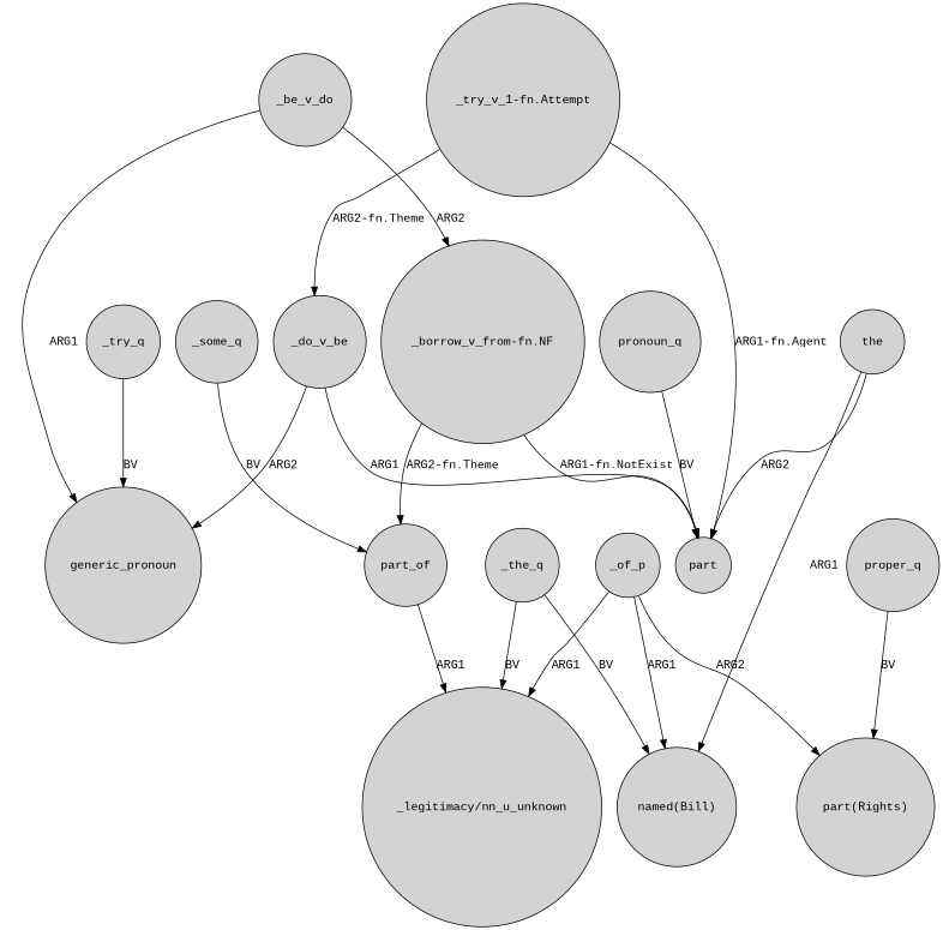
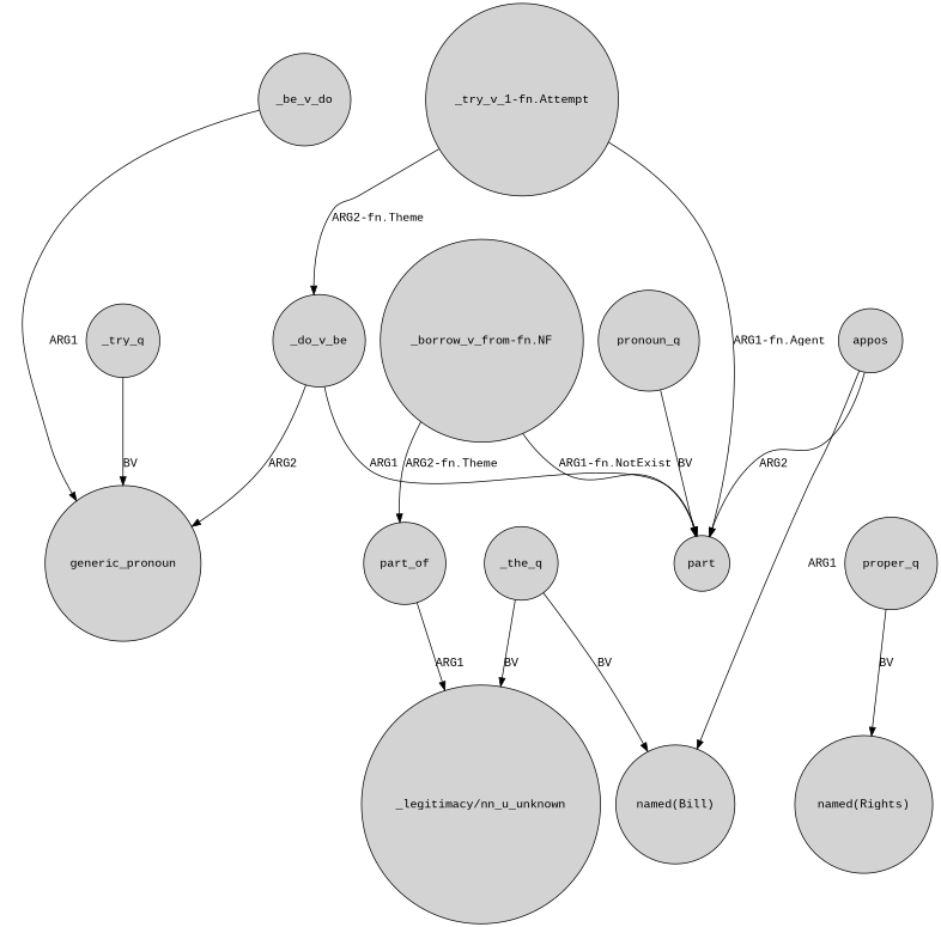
  digraph {
    fontname="Liberation Mono"
    node [fontname="Liberation Mono" shape=circle style=filled]
    edge [fontname="Liberation Mono"]
    n1 [label=generic_pronoun]
    _be_v_do
    "_borrow_v_from-fn.NF"
    n4 [label=part]
    part_of
-   appos [label=the]
+   appos
    "named(Bill)"
    _do_v_be
    "_legitimacy/nn_u_unknown"
    proper_q
-   "named(Rights)" [label="part(Rights)"]
+   "named(Rights)"
    _the_q
-   _some_q
    n14 [label=_try_q]
    pronoun_q
-   _of_p
    "_try_v_1-fn.Attempt"
    _be_v_do -> n1 [label=ARG1]
-   _be_v_do -> "_borrow_v_from-fn.NF" [label=ARG2]
    "_borrow_v_from-fn.NF" -> n4 [label="ARG1-fn.NotExist"]
    "_borrow_v_from-fn.NF" -> part_of [label="ARG2-fn.Theme"]
    part_of -> "_legitimacy/nn_u_unknown" [label=ARG1]
    appos -> n4 [label=ARG2]
    appos -> "named(Bill)" [label=ARG1]
    _do_v_be -> n1 [label=ARG2]
    _do_v_be -> n4 [label=ARG1]
    proper_q -> "named(Rights)" [label=BV]
    _the_q -> "named(Bill)" [label=BV]
    _the_q -> "_legitimacy/nn_u_unknown" [label=BV]
-   _some_q -> part_of [label=BV]
    n14 -> n1 [label=BV]
    pronoun_q -> n4 [label=BV]
-   _of_p -> "named(Bill)" [label=ARG1]
-   _of_p -> "_legitimacy/nn_u_unknown" [label=ARG1]
-   _of_p -> "named(Rights)" [label=ARG2]
    "_try_v_1-fn.Attempt" -> n4 [label="ARG1-fn.Agent"]
    "_try_v_1-fn.Attempt" -> _do_v_be [label="ARG2-fn.Theme"]
  }
